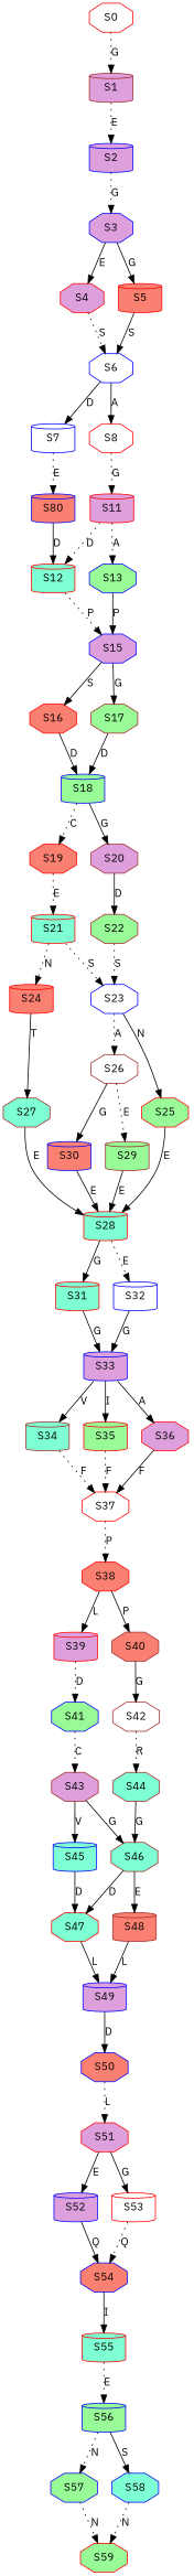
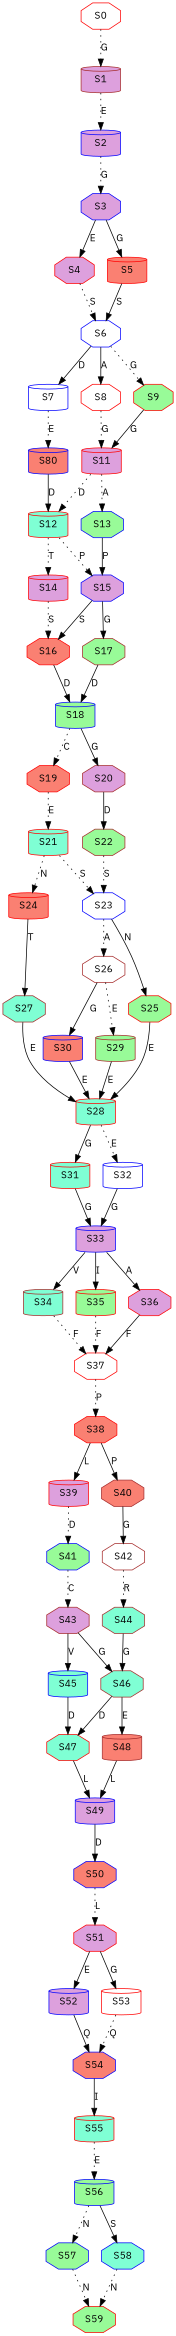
  strict digraph {
    fontname="IBM Plex Sans"
    node [color=red fillcolor=plum fontname="IBM Plex Sans" shape=octagon style=filled]
    edge [fontname="IBM Plex Sans" style=solid]
    S0 [fillcolor=white]
    S1 [color=brown shape=cylinder]
    S2 [color=blue shape=cylinder]
    S3 [color=blue]
    S4
    S5 [fillcolor=salmon shape=cylinder]
    S6 [color=blue fillcolor=white]
    S7 [color=blue fillcolor=white shape=cylinder]
    S8 [fillcolor=white]
+   S9 [fillcolor=palegreen]
    n11 [color=blue fillcolor=salmon label=S80 shape=cylinder]
    S11 [shape=cylinder]
    S12 [fillcolor=aquamarine shape=cylinder]
    S13 [color=blue fillcolor=palegreen]
+   S14 [shape=cylinder]
    S15 [color=blue]
    S16 [fillcolor=salmon]
    S17 [color=brown fillcolor=palegreen]
    S18 [color=blue fillcolor=palegreen shape=cylinder]
    S19 [fillcolor=salmon]
    S20 [color=brown]
    S21 [fillcolor=aquamarine shape=cylinder]
    S22 [color=brown fillcolor=palegreen]
    S23 [color=blue fillcolor=white]
    S24 [fillcolor=salmon shape=cylinder]
    S25 [fillcolor=palegreen]
    S26 [color=brown fillcolor=white]
    S27 [color=brown fillcolor=aquamarine]
    S28 [fillcolor=aquamarine shape=cylinder]
    S29 [color=brown fillcolor=palegreen shape=cylinder]
    S30 [color=blue fillcolor=salmon shape=cylinder]
    S31 [fillcolor=aquamarine shape=cylinder]
    S32 [color=blue fillcolor=white shape=cylinder]
    S33 [color=blue shape=cylinder]
    S34 [color=brown fillcolor=aquamarine shape=cylinder]
    S35 [fillcolor=palegreen shape=cylinder]
    S36
    S37 [fillcolor=white]
    S38 [fillcolor=salmon]
    S39 [shape=cylinder]
    S40 [color=brown fillcolor=salmon]
    S41 [color=blue fillcolor=palegreen]
    S42 [color=brown fillcolor=white]
    S43 [color=brown]
    S44 [color=brown fillcolor=aquamarine]
    S45 [color=blue fillcolor=aquamarine shape=cylinder]
    S46 [color=brown fillcolor=aquamarine]
    S47 [fillcolor=aquamarine]
    S48 [color=brown fillcolor=salmon shape=cylinder]
    S49 [color=blue shape=cylinder]
    S50 [color=blue fillcolor=salmon]
    S51
    S52 [color=blue shape=cylinder]
    S53 [fillcolor=white shape=cylinder]
    S54 [color=blue fillcolor=salmon]
    S55 [fillcolor=aquamarine shape=cylinder]
    S56 [color=blue fillcolor=palegreen shape=cylinder]
    S57 [color=blue fillcolor=palegreen]
    S58 [color=blue fillcolor=aquamarine]
    S59 [fillcolor=palegreen]
    S0 -> S1 [label=G style=dotted]
    S1 -> S2 [label=E style=dotted]
    S2 -> S3 [label=G style=dotted]
    S3 -> S4 [label=E]
    S3 -> S5 [label=G]
    S4 -> S6 [label=S style=dotted]
    S5 -> S6 [label=S]
    S6 -> S7 [label=D]
    S6 -> S8 [label=A]
+   S6 -> S9 [label=G style=dotted]
    S7 -> n11 [label=E style=dotted]
    S8 -> S11 [label=G style=dotted]
+   S9 -> S11 [label=G]
    n11 -> S12 [label=D]
    S11 -> S12 [label=D style=dotted]
    S11 -> S13 [label=A style=dotted]
+   S12 -> S14 [label=T style=dotted]
    S12 -> S15 [label=P style=dotted]
    S13 -> S15 [label=P]
+   S14 -> S16 [label=S style=dotted]
    S15 -> S16 [label=S]
    S15 -> S17 [label=G]
    S16 -> S18 [label=D]
    S17 -> S18 [label=D]
    S18 -> S19 [label=C style=dotted]
    S18 -> S20 [label=G]
    S19 -> S21 [label=E style=dotted]
    S20 -> S22 [label=D]
    S21 -> S23 [label=S style=dotted]
    S21 -> S24 [label=N style=dotted]
    S22 -> S23 [label=S style=dotted]
    S23 -> S25 [label=N]
    S23 -> S26 [label=A style=dotted]
    S24 -> S27 [label=T]
    S25 -> S28 [label=E]
    S26 -> S29 [label=E style=dotted]
    S26 -> S30 [label=G]
    S27 -> S28 [label=E]
    S28 -> S31 [label=G]
    S28 -> S32 [label=E style=dotted]
    S29 -> S28 [label=E]
    S30 -> S28 [label=E]
    S31 -> S33 [label=G]
    S32 -> S33 [label=G]
    S33 -> S34 [label=V]
    S33 -> S35 [label=I]
    S33 -> S36 [label=A]
    S34 -> S37 [label=F style=dotted]
    S35 -> S37 [label=F style=dotted]
    S36 -> S37 [label=F]
    S37 -> S38 [label=P style=dotted]
    S38 -> S39 [label=L]
    S38 -> S40 [label=P]
    S39 -> S41 [label=D style=dotted]
    S40 -> S42 [label=G]
    S41 -> S43 [label=C style=dotted]
    S42 -> S44 [label=R style=dotted]
    S43 -> S45 [label=V]
    S43 -> S46 [label=G]
    S44 -> S46 [label=G]
    S45 -> S47 [label=D]
    S46 -> S47 [label=D]
    S46 -> S48 [label=E]
    S47 -> S49 [label=L]
    S48 -> S49 [label=L]
    S49 -> S50 [label=D]
    S50 -> S51 [label=L style=dotted]
    S51 -> S52 [label=E]
    S51 -> S53 [label=G]
    S52 -> S54 [label=Q]
    S53 -> S54 [label=Q style=dotted]
    S54 -> S55 [label=I]
    S55 -> S56 [label=E style=dotted]
    S56 -> S57 [label=N style=dotted]
    S56 -> S58 [label=S]
    S57 -> S59 [label=N style=dotted]
    S58 -> S59 [label=N style=dotted]
  }
